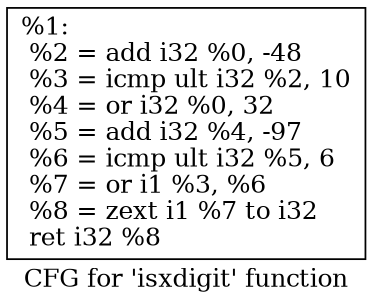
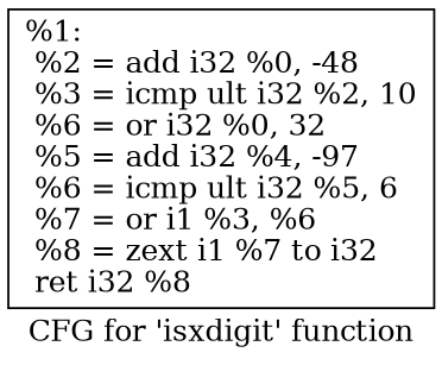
  digraph {
    label="CFG for 'isxdigit' function"
-   n1 [label="{%1:\l  %2 = add i32 %0, -48\l  %3 = icmp ult i32 %2, 10\l  %4 = or i32 %0, 32\l  %5 = add i32 %4, -97\l  %6 = icmp ult i32 %5, 6\l  %7 = or i1 %3, %6\l  %8 = zext i1 %7 to i32\l  ret i32 %8\l}" shape=record]
+   n1 [label="{%1:\l  %2 = add i32 %0, -48\l  %3 = icmp ult i32 %2, 10\l  %6 = or i32 %0, 32\l  %5 = add i32 %4, -97\l  %6 = icmp ult i32 %5, 6\l  %7 = or i1 %3, %6\l  %8 = zext i1 %7 to i32\l  ret i32 %8\l}" shape=record]
  }
